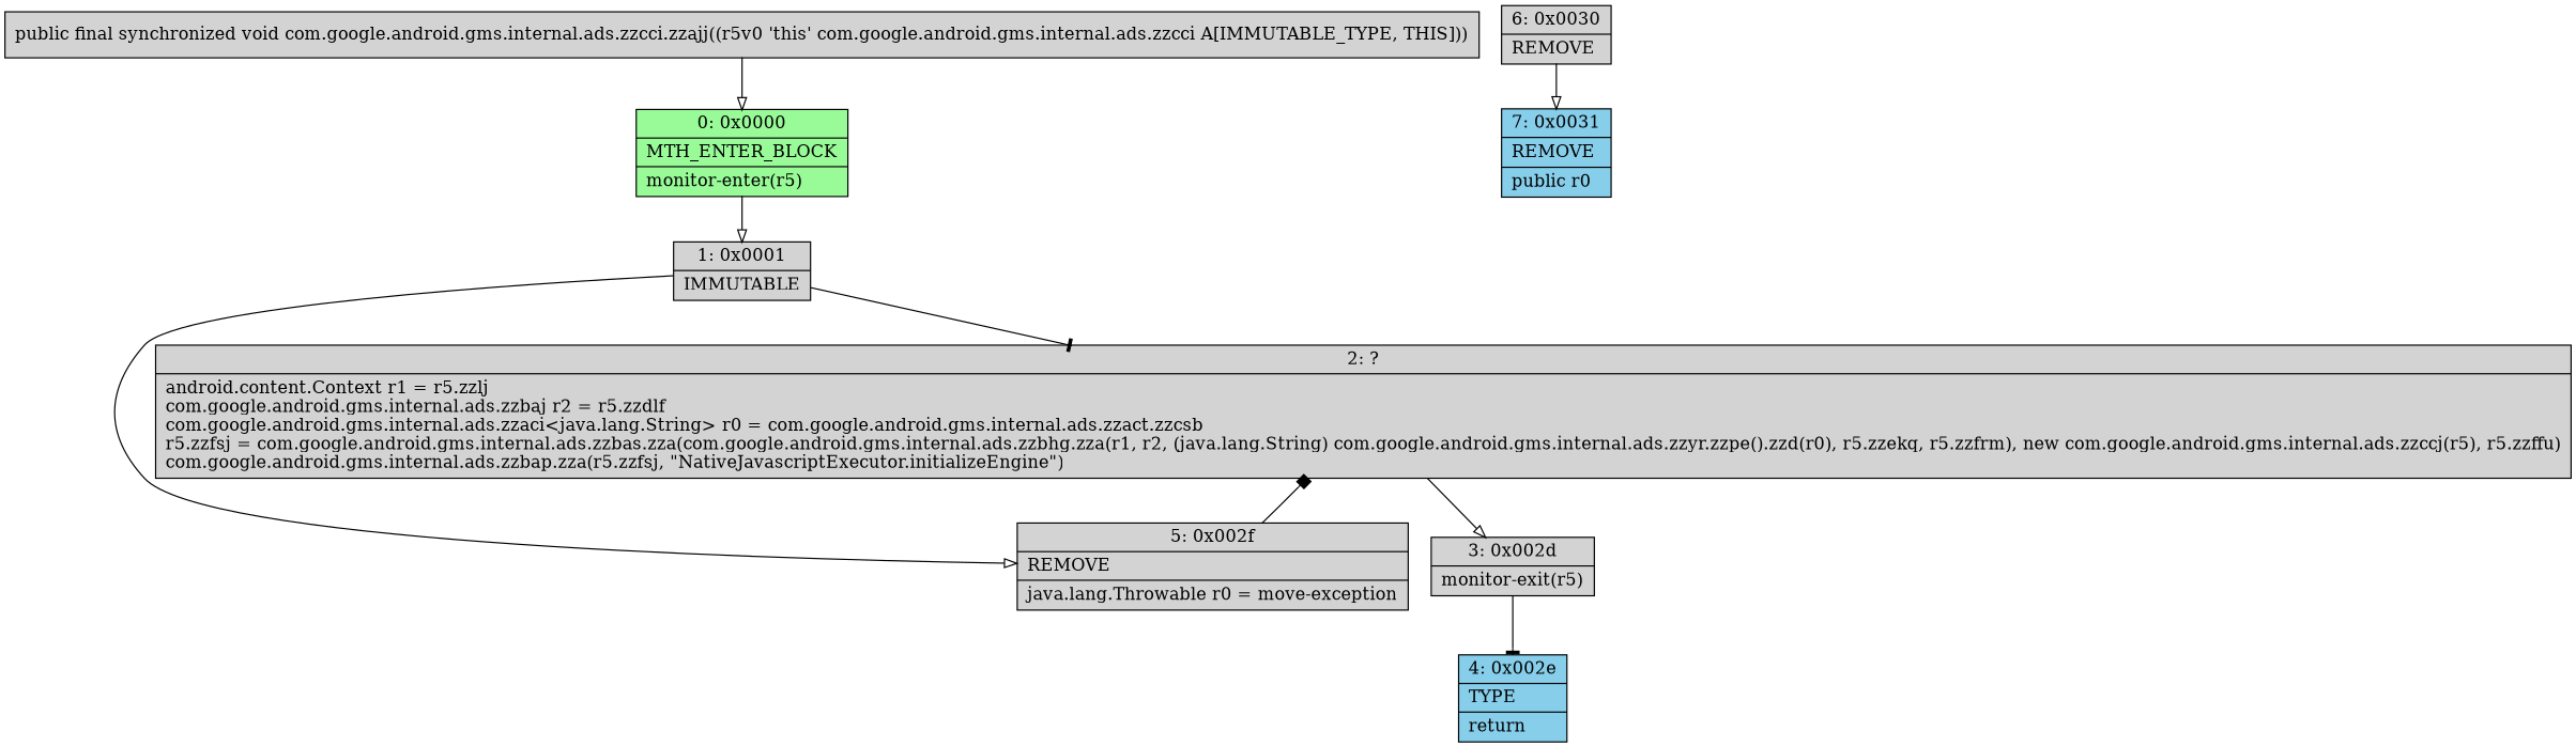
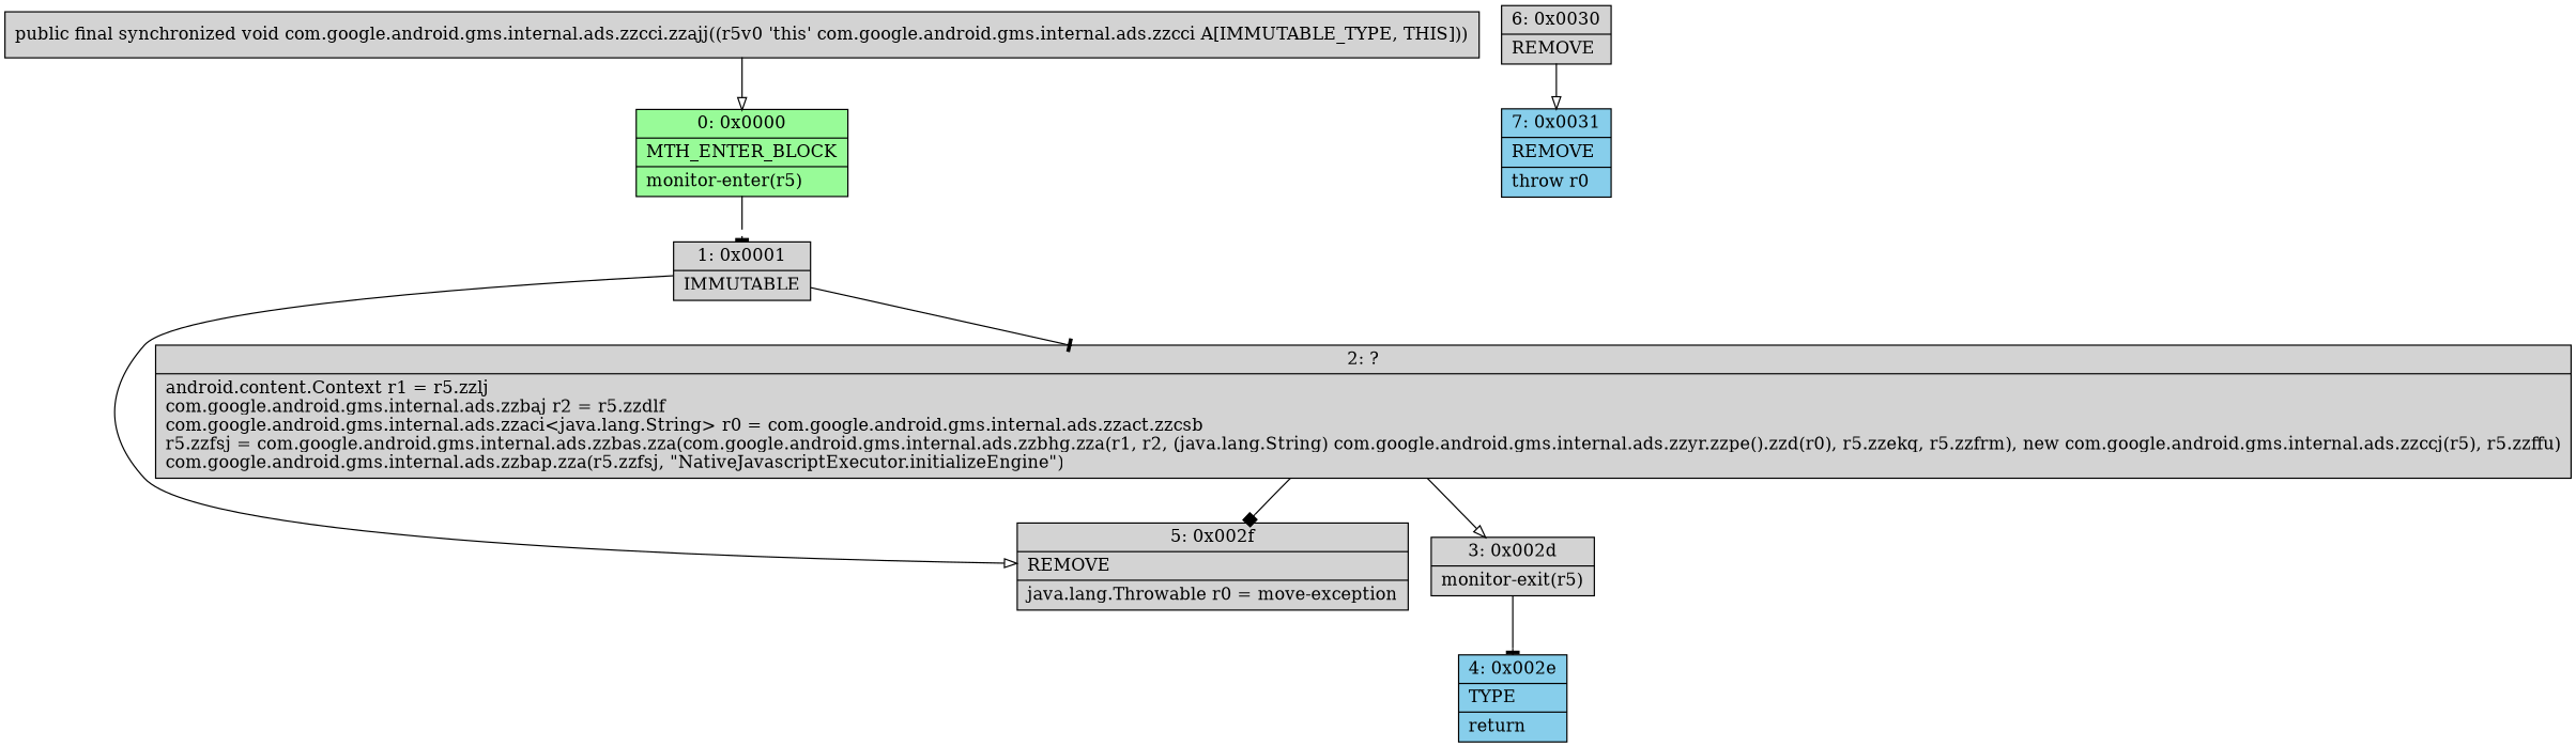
  digraph {
    node [fillcolor=lightgrey shape=record style=filled]
    edge [arrowhead=onormal]
    n1 [fillcolor=palegreen label="{0\:\ 0x0000|MTH_ENTER_BLOCK\l|monitor\-enter(r5)\l}"]
    n2 [label="{1\:\ 0x0001|IMMUTABLE\l}"]
    n3 [label="{2\:\ ?|android.content.Context r1 = r5.zzlj\lcom.google.android.gms.internal.ads.zzbaj r2 = r5.zzdlf\lcom.google.android.gms.internal.ads.zzaci\<java.lang.String\> r0 = com.google.android.gms.internal.ads.zzact.zzcsb\lr5.zzfsj = com.google.android.gms.internal.ads.zzbas.zza(com.google.android.gms.internal.ads.zzbhg.zza(r1, r2, (java.lang.String) com.google.android.gms.internal.ads.zzyr.zzpe().zzd(r0), r5.zzekq, r5.zzfrm), new com.google.android.gms.internal.ads.zzccj(r5), r5.zzffu)\lcom.google.android.gms.internal.ads.zzbap.zza(r5.zzfsj, \"NativeJavascriptExecutor.initializeEngine\")\l}"]
    n4 [label="{5\:\ 0x002f|REMOVE\l|java.lang.Throwable r0 = move\-exception\l}"]
    n5 [label="{3\:\ 0x002d|monitor\-exit(r5)\l}"]
    n6 [fillcolor=skyblue label="{4\:\ 0x002e|TYPE\l|return\l}"]
    n7 [label="{6\:\ 0x0030|REMOVE\l}"]
-   n8 [fillcolor=skyblue label="{7\:\ 0x0031|REMOVE\l|public r0\l}"]
+   n8 [fillcolor=skyblue label="{7\:\ 0x0031|REMOVE\l|throw r0\l}"]
    n9 [label="{public final synchronized void com.google.android.gms.internal.ads.zzcci.zzajj((r5v0 'this' com.google.android.gms.internal.ads.zzcci A[IMMUTABLE_TYPE, THIS])) }"]
-   n1 -> n2
+   n1 -> n2 [arrowhead=tee]
    n2 -> n3 [arrowhead=tee]
    n2 -> n4
-   n4 -> n3 [arrowhead=box]
+   n3 -> n4 [arrowhead=box]
    n3 -> n5
    n5 -> n6 [arrowhead=tee]
    n7 -> n8
    n9 -> n1
  }
